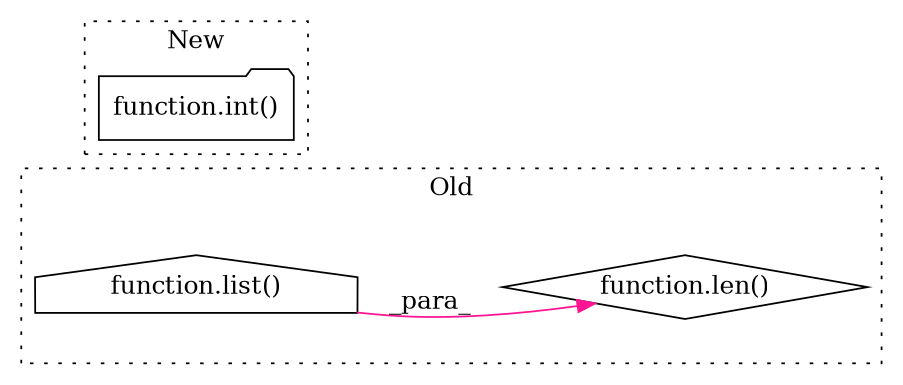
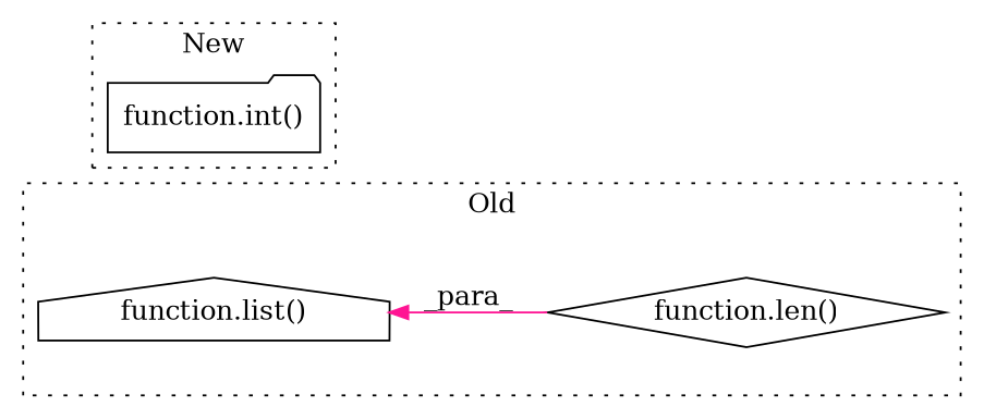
  digraph {
    rankdir=LR
    node [a=75 l="4,1"]
    n1 [l="5,1" label="function.list()" s="5476,5499" shape=house]
    n2 [label="function.len()" s="5472,5500" shape=diamond]
    n3 [label="function.int()" s="5395,5417" shape=folder]
    subgraph cluster_1 {
      label=Old
      style=dotted
      n1
      n2
    }
    subgraph cluster_2 {
      label=New
      style=dotted
      n3
    }
-   n1 -> n2 [label=_para_ color=deeppink style=solid arrowhead=normal]
+   n2 -> n1 [label=_para_ color=deeppink style=solid arrowhead=normal]
  }
